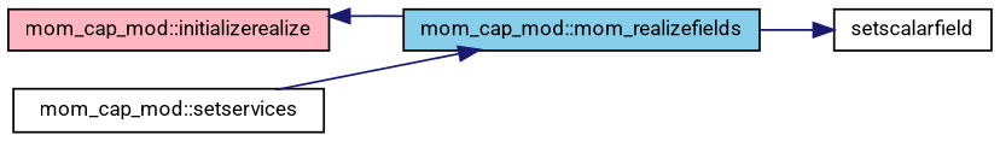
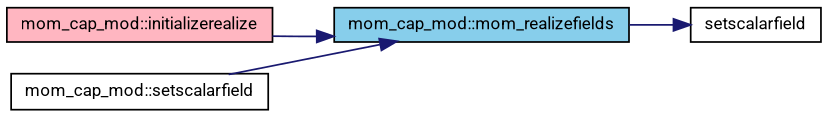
  digraph {
    fontname=Roboto
    rankdir=RL
    node [color=black fillcolor=white fontname=Roboto fontsize=10 shape=record style=filled]
    edge [color=midnightblue dir=back fontname=Roboto fontsize=10 labelfontname=Helvetica labelfontsize=10 style=solid]
    n1 [fontcolor=black height=0.2 label=setscalarfield width=0.4]
    n2 [fillcolor=skyblue height=0.2 label="mom_cap_mod::mom_realizefields" width=0.4]
    n3 [fillcolor=lightpink height=0.2 label="mom_cap_mod::initializerealize" width=0.4]
-   n4 [height=0.2 label="mom_cap_mod::setservices" width=0.4]
+   n4 [height=0.2 label="mom_cap_mod::setscalarfield" width=0.4]
    n1 -> n2
-   n3 -> n2
+   n2 -> n3
    n2 -> n4
  }
